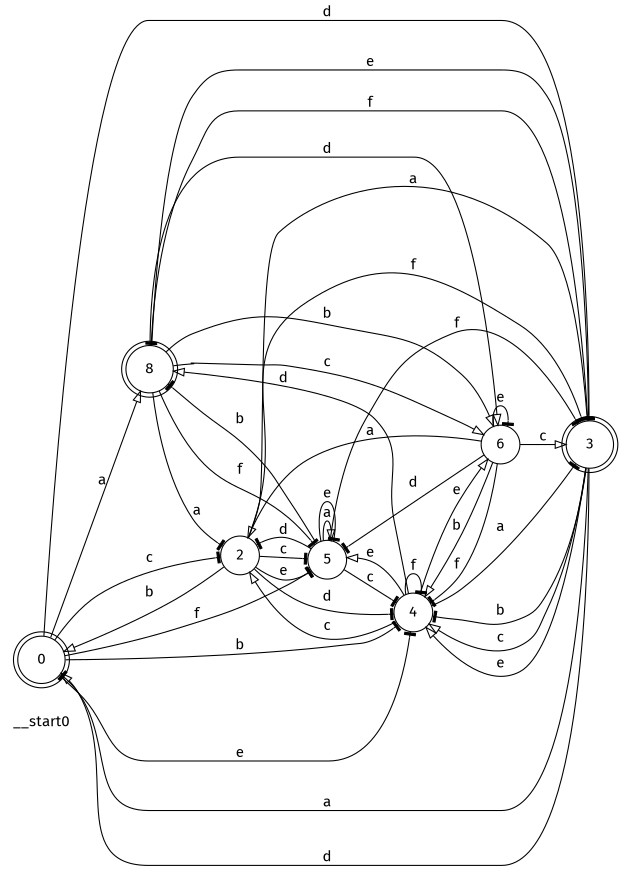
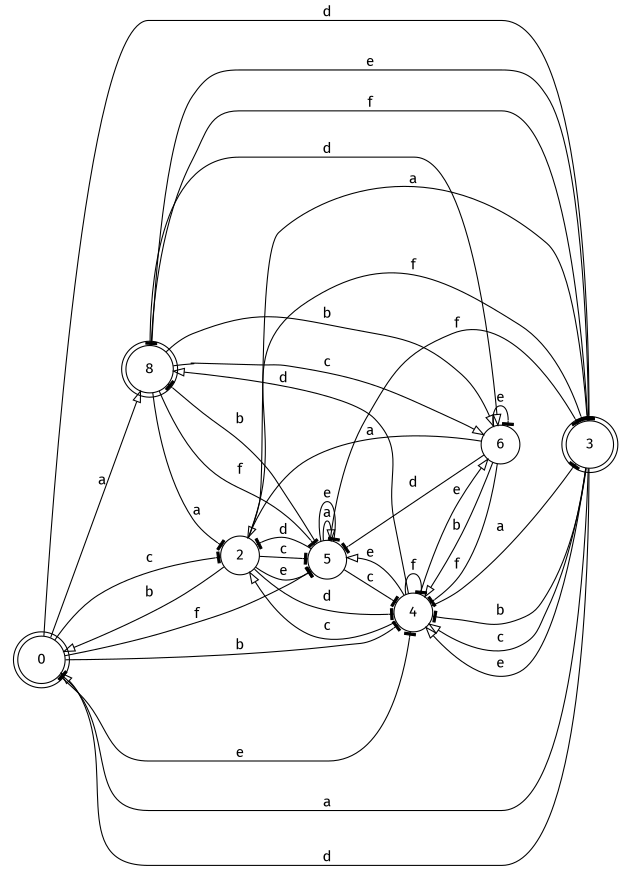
  digraph {
    fontname="Fira Sans"
    rankdir=LR
    node [fontname="Fira Sans" shape=circle color=black fillcolor=white style=filled]
    edge [arrowhead=tee fontname="Fira Sans"]
-   __start0 [shape=none color="" fillcolor="" style=""]
    n2 [label=0 shape=doublecircle style="rounded,filled"]
    n3 [label=8 shape=doublecircle style="rounded,filled"]
    n4 [label=2]
    n5 [label=3 shape=doublecircle style="rounded,filled"]
    n6 [label=4]
    n7 [label=5]
    n8 [label=6]
    n2 -> n3 [arrowhead=onormal label=a]
    n2 -> n4 [label=c]
    n2 -> n5 [label=d]
    n2 -> n6 [label=b]
    n2 -> n6 [label=e]
    n2 -> n7 [label=f]
    n3 -> n4 [label=a]
    n3 -> n5 [label=e]
    n3 -> n7 [label=f]
    n3 -> n8 [arrowhead=onormal label=b]
    n3 -> n8 [arrowhead=onormal label=c]
    n3 -> n8 [arrowhead=onormal label=d]
    n4 -> n2 [arrowhead=onormal label=b]
    n4 -> n5 [label=a]
    n4 -> n5 [label=f]
    n4 -> n6 [label=d]
    n4 -> n7 [label=c]
    n4 -> n7 [label=e]
    n5 -> n2 [label=a]
    n5 -> n2 [arrowhead=onormal label=d]
    n5 -> n3 [label=f]
    n5 -> n6 [label=b]
    n5 -> n6 [arrowhead=onormal label=c]
    n5 -> n6 [arrowhead=onormal label=e]
    n6 -> n3 [arrowhead=onormal label=d]
    n6 -> n4 [arrowhead=onormal label=c]
    n6 -> n5 [label=a]
    n6 -> n6 [label=f]
    n6 -> n7 [arrowhead=onormal label=e]
    n6 -> n8 [arrowhead=onormal label=e]
    n7 -> n3 [label=b]
    n7 -> n4 [label=d]
    n7 -> n5 [label=f]
    n7 -> n6 [label=c]
    n7 -> n7 [arrowhead=onormal label=a]
    n7 -> n7 [label=e]
    n8 -> n4 [arrowhead=onormal label=a]
-   n8 -> n5 [arrowhead=onormal label=c]
    n8 -> n6 [arrowhead=onormal label=b]
    n8 -> n6 [label=f]
    n8 -> n7 [label=d]
    n8 -> n8 [label=e]
  }
